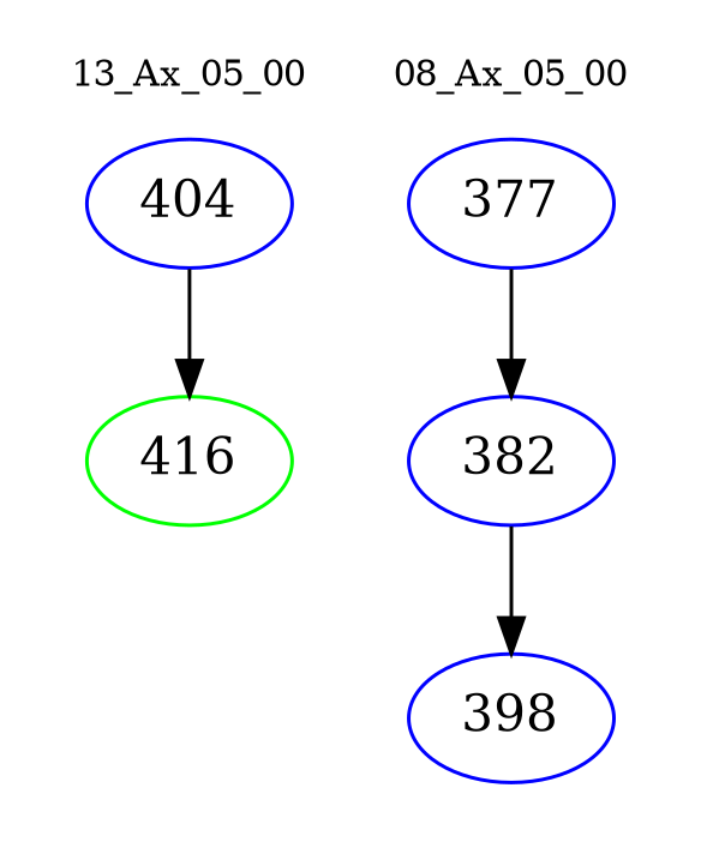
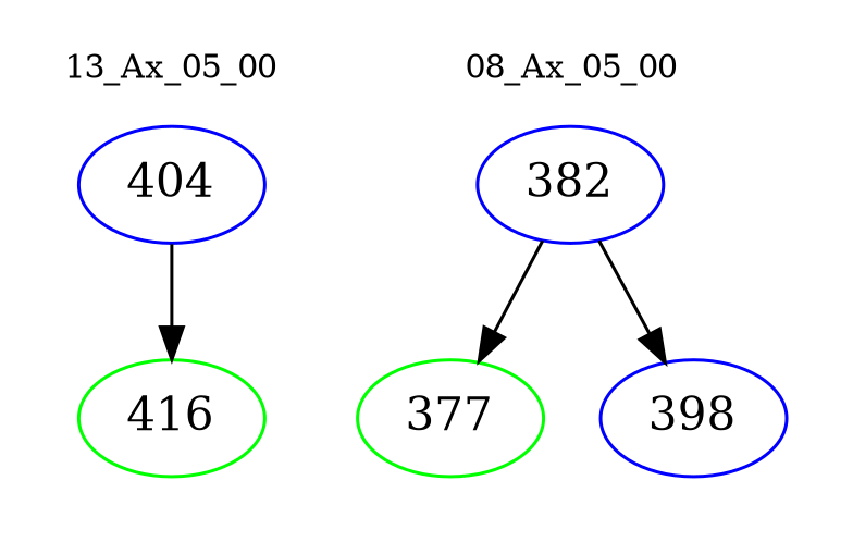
  digraph {
    node [color=blue]
    edge [color=black]
    n1 [label=404]
    n2 [color=green label=416]
-   n3 [label=377]
+   n3 [color=green label=377]
    n4 [label=382]
    n5 [label=398]
    subgraph cluster_1 {
      color=white
      fontsize=10
      label="13_Ax_05_00"
      n1
      n2
    }
    subgraph cluster_2 {
      color=white
      fontsize=10
      label="08_Ax_05_00"
      n3
      n4
      n5
    }
    n1 -> n2
-   n3 -> n4
+   n4 -> n3
    n4 -> n5
  }
